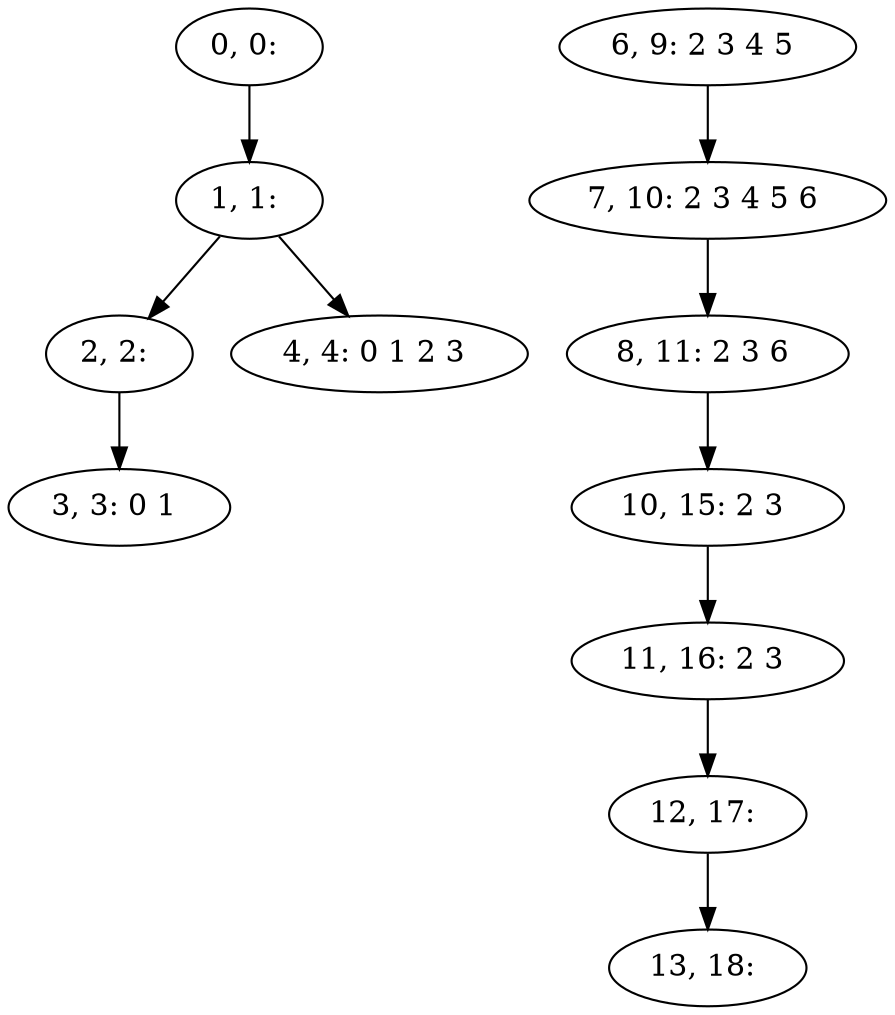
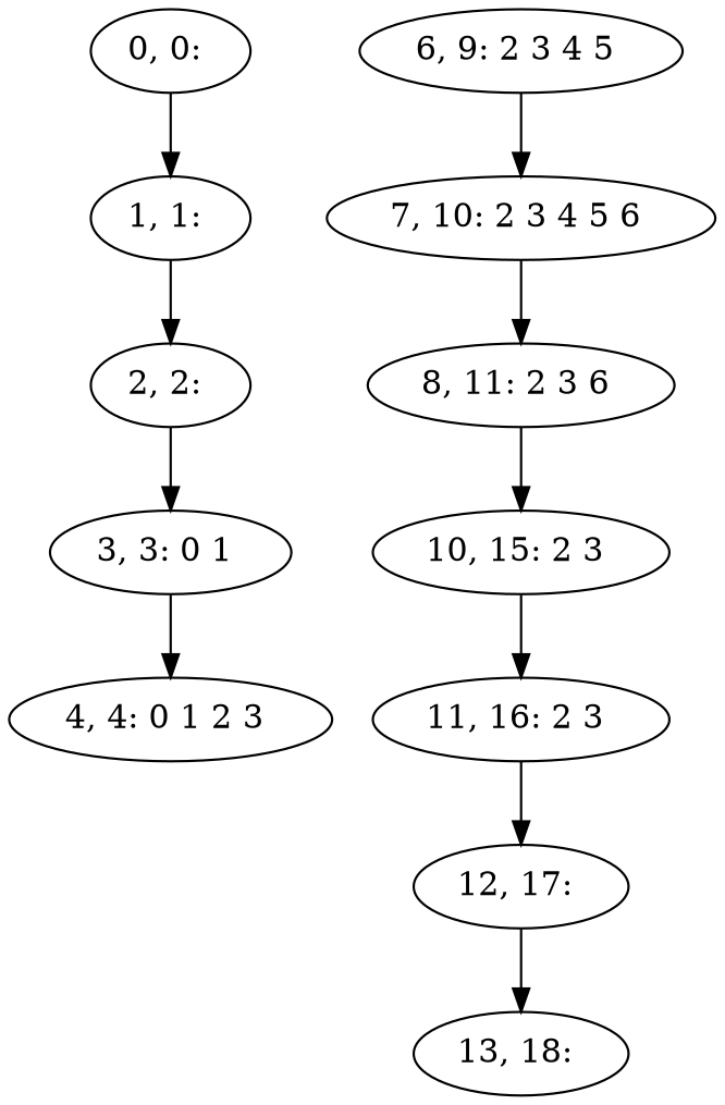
  digraph {
    n1 [label="0, 0: "]
    n2 [label="1, 1: "]
    n3 [label="2, 2: "]
    n4 [label="3, 3: 0 1 "]
    n5 [label="4, 4: 0 1 2 3 "]
    n6 [label="6, 9: 2 3 4 5 "]
    n7 [label="7, 10: 2 3 4 5 6 "]
    n8 [label="10, 15: 2 3 "]
    n9 [label="11, 16: 2 3 "]
    n10 [label="8, 11: 2 3 6 "]
    n11 [label="12, 17: "]
    n12 [label="13, 18: "]
    n1 -> n2
    n2 -> n3
    n3 -> n4
-   n2 -> n5
+   n4 -> n5
    n6 -> n7
    n7 -> n10
    n8 -> n9
    n9 -> n11
    n10 -> n8
    n11 -> n12
  }
